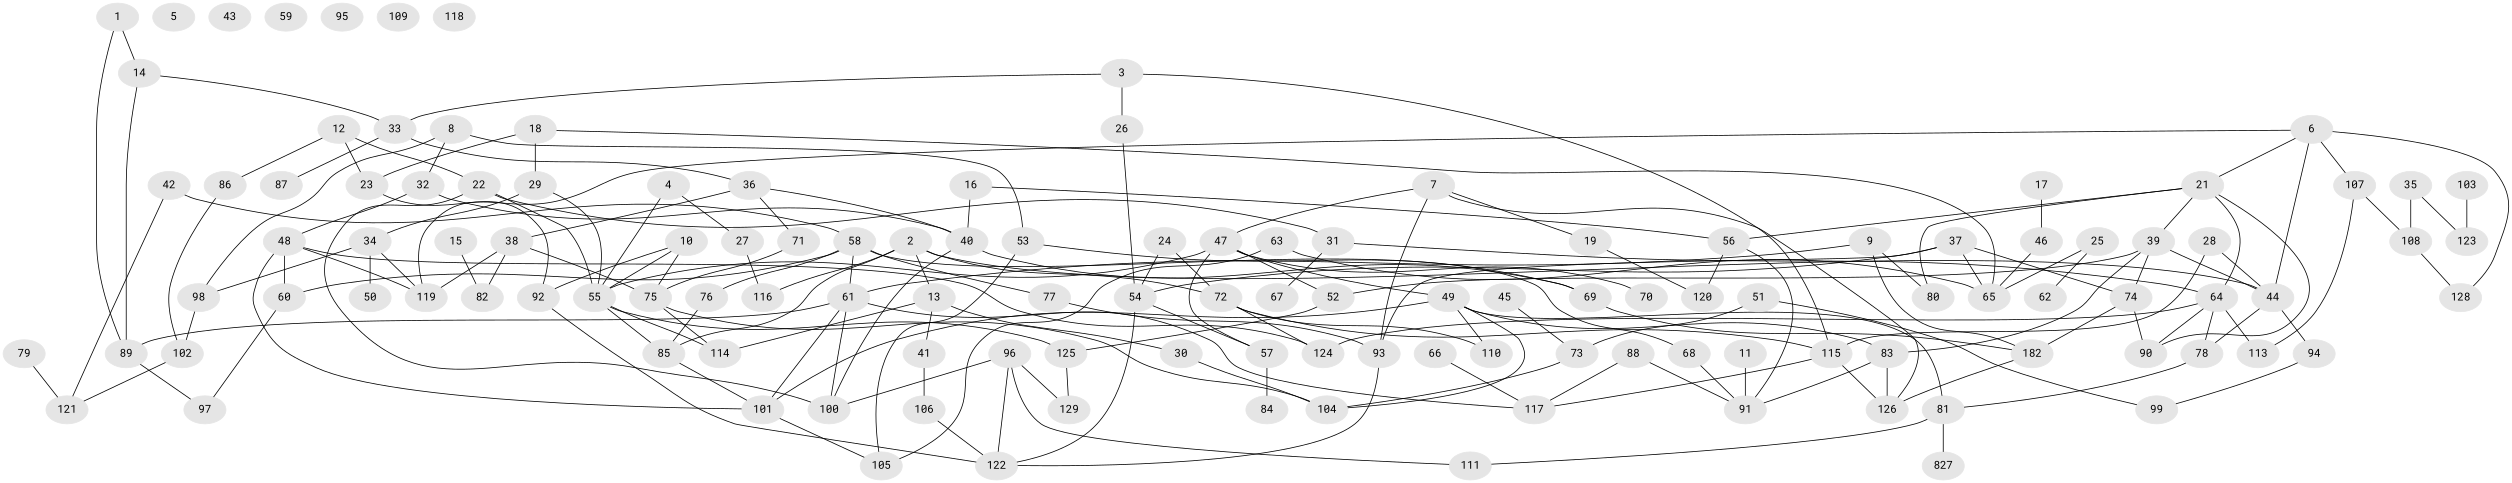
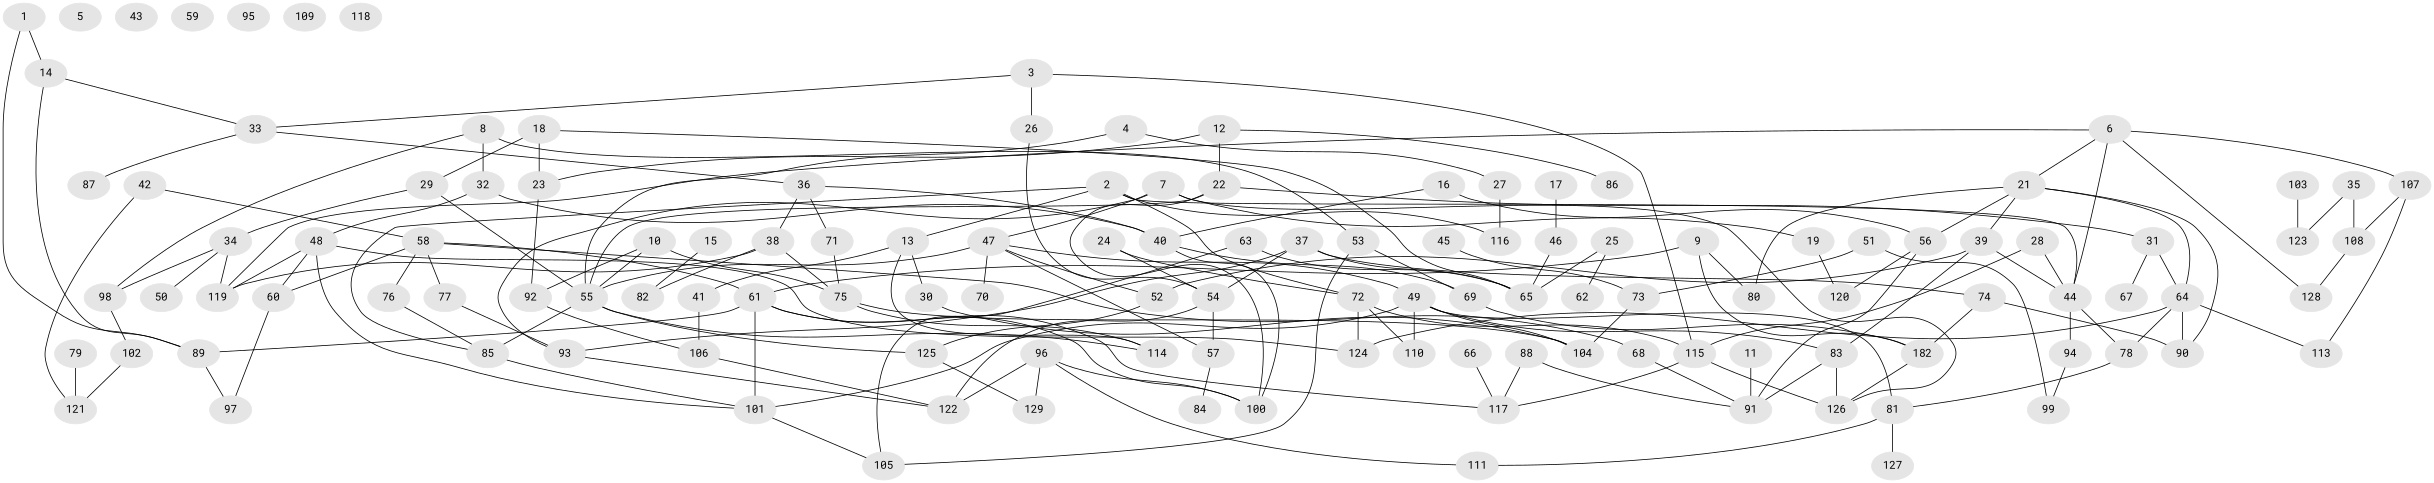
  graph {
    fontname="Roboto Mono"
    node [color=gray90 fontname="Roboto Mono" style=filled]
    edge [fontname="Roboto Mono"]
    1
    14
    89
    33
    97
    2
    13
    44
    72
    85
    116
    6
    21
    107
    119
    128
    30
    41
    114
    78
    94
    115
    124
    110
    101
    3
    26
    54
    36
    87
    126
    117
    4
    27
    55
    125
    5
    80
    56
    39
    64
    90
    108
    113
    7
    19
    47
    93
    120
    52
    49
    57
    70
    122
    8
    32
    53
    98
    40
    48
    69
    105
    102
    9
    61
    n66 [label=182]
    100
    10
    75
    92
    104
    11
    91
    12
    22
    23
    86
    31
    106
    15
    82
    16
    17
    46
    65
    18
    29
    34
    74
    83
    67
    24
    25
    62
    28
    50
    60
    38
    71
    35
    123
    37
    42
    58
    121
    68
    76
    77
    43
    81
    99
    45
    73
    84
    111
-   127 [label=827]
+   127
    51
    129
    59
    63
    66
    79
    88
    95
    96
    103
    109
    118
    1 -- 14
    1 -- 89
    14 -- 89
    14 -- 33
    89 -- 97
    33 -- 36
    33 -- 87
    2 -- 13
    2 -- 44
    2 -- 72
    2 -- 85
    2 -- 116
    13 -- 30
    13 -- 41
    13 -- 114
    44 -- 78
    44 -- 94
    72 -- 115
    72 -- 124
    72 -- 110
    85 -- 101
    6 -- 44
    6 -- 21
    6 -- 107
    6 -- 119
    6 -- 128
    21 -- 80
    21 -- 56
    21 -- 39
    21 -- 64
    21 -- 90
    107 -- 108
    107 -- 113
    30 -- 104
    41 -- 106
    78 -- 81
    94 -- 99
    115 -- 126
    115 -- 117
    101 -- 105
    3 -- 33
    3 -- 115
    3 -- 26
    26 -- 54
    54 -- 57
    54 -- 122
    36 -- 40
    36 -- 38
    36 -- 71
    4 -- 27
    4 -- 55
    27 -- 116
    55 -- 85
    55 -- 114
    55 -- 125
    125 -- 129
    56 -- 120
    56 -- 91
    39 -- 44
    39 -- 52
-   39 -- 74
    39 -- 83
    64 -- 78
    64 -- 124
    64 -- 90
    64 -- 113
    108 -- 128
    7 -- 126
    7 -- 19
    7 -- 47
    7 -- 93
    19 -- 120
    47 -- 55
    47 -- 52
    47 -- 49
    47 -- 57
    47 -- 70
    93 -- 122
    52 -- 125
    49 -- 110
    49 -- 101
    49 -- 104
    49 -- 83
    49 -- 81
    57 -- 84
    8 -- 32
    8 -- 53
    8 -- 98
    32 -- 40
    32 -- 48
    53 -- 69
    53 -- 105
    98 -- 102
    40 -- 69
    40 -- 100
    48 -- 119
    48 -- 124
    48 -- 101
    48 -- 60
    69 -- n66
    102 -- 121
    9 -- 80
    9 -- 61
    9 -- n66
    61 -- 89
    61 -- 101
    61 -- 117
    61 -- 100
    n66 -- 126
    10 -- 55
    10 -- 75
    10 -- 92
    75 -- 114
    75 -- 104
-   92 -- 122
+   92 -- 106
    11 -- 91
    12 -- 22
    12 -- 23
    12 -- 86
    22 -- 55
    22 -- 100
    22 -- 31
    23 -- 92
-   86 -- 102
    31 -- 64
    31 -- 67
    106 -- 122
    15 -- 82
    16 -- 56
    16 -- 40
    17 -- 46
    46 -- 65
    18 -- 23
    18 -- 65
    18 -- 29
    29 -- 55
    29 -- 34
    34 -- 119
    34 -- 98
    34 -- 50
    74 -- 90
    74 -- n66
    83 -- 126
    83 -- 91
    24 -- 72
    24 -- 54
    25 -- 65
    25 -- 62
    28 -- 44
    28 -- 115
    60 -- 97
    38 -- 119
    38 -- 75
    38 -- 82
    71 -- 75
    35 -- 108
    35 -- 123
    37 -- 54
    37 -- 93
    37 -- 65
    37 -- 74
    42 -- 58
    42 -- 121
    58 -- 61
    58 -- 60
    58 -- 68
    58 -- 76
    58 -- 77
    68 -- 91
    76 -- 85
    77 -- 93
    81 -- 111
    81 -- 127
    45 -- 73
    73 -- 104
    51 -- 99
    51 -- 73
    63 -- 105
    63 -- 65
    66 -- 117
    79 -- 121
    88 -- 117
    88 -- 91
    96 -- 122
    96 -- 100
    96 -- 111
    96 -- 129
    103 -- 123
  }
